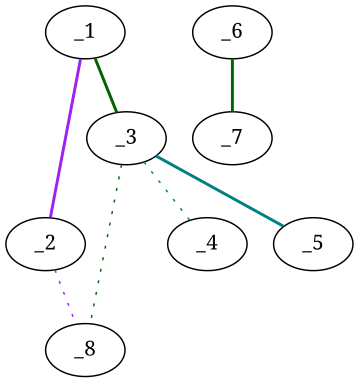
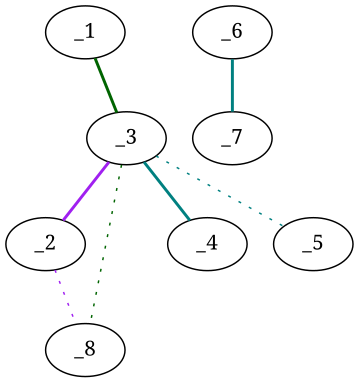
  graph {
    fontname="Noto Serif"
    node [charge=0 chem=1 fontname="Noto Serif" symbol="C  " y=0]
    edge [color=teal fontname="Noto Serif" style=bold valence=1]
    _1 [x=4.5981 y=0.5]
    _2 [chem=4 symbol="N  " x=5.4641]
    _3 [x=3.7321]
    _8 [chem=2 symbol="O  " x=6.3301 y=0.5]
    _4 [x=3.2321 y=0.866]
    _5 [x=4.2321 y=-0.866]
    _6 [chem=4 symbol="N  " x=2.866 y=-0.5]
    _7 [chem=2 symbol="O  " x=2]
-   _1 -- _2 [color=purple valence=2]
+   _3 -- _2 [color=purple valence=2]
    _1 -- _3 [color=darkgreen]
    _2 -- _8 [color=purple style=dotted]
    _3 -- _8 [color=darkgreen style=dotted]
-   _3 -- _4 [style=dotted]
-   _3 -- _5
-   _6 -- _7 [color=darkgreen]
+   _3 -- _4
+   _3 -- _5 [style=dotted]
+   _6 -- _7
  }
